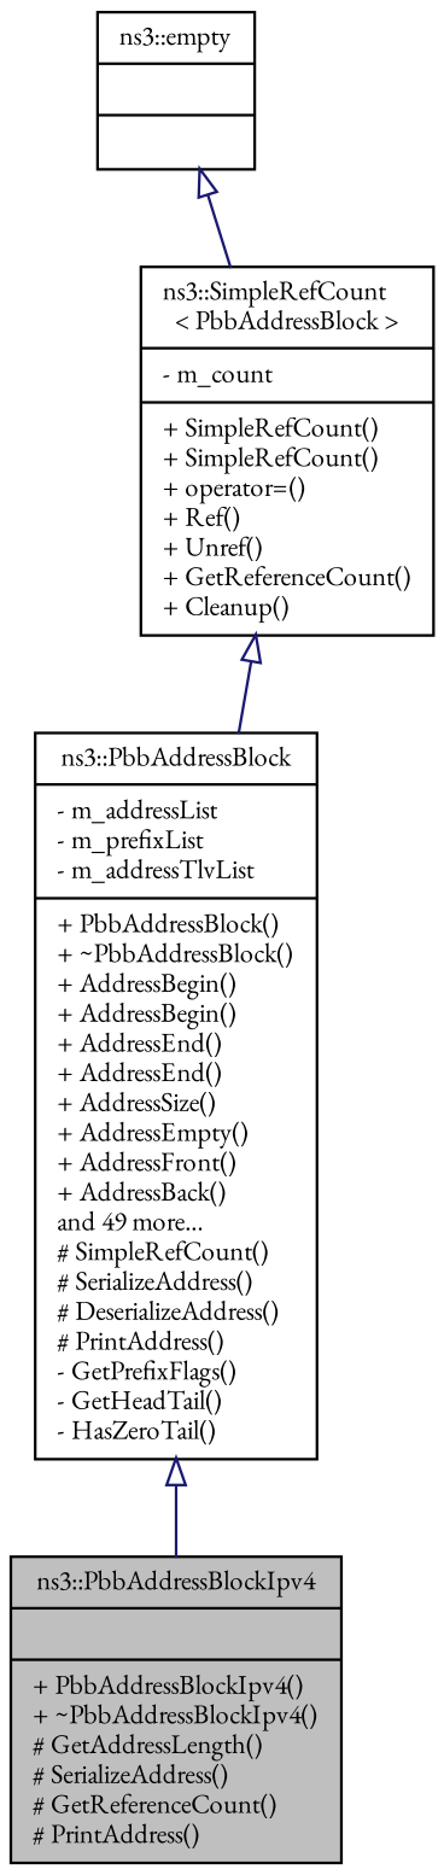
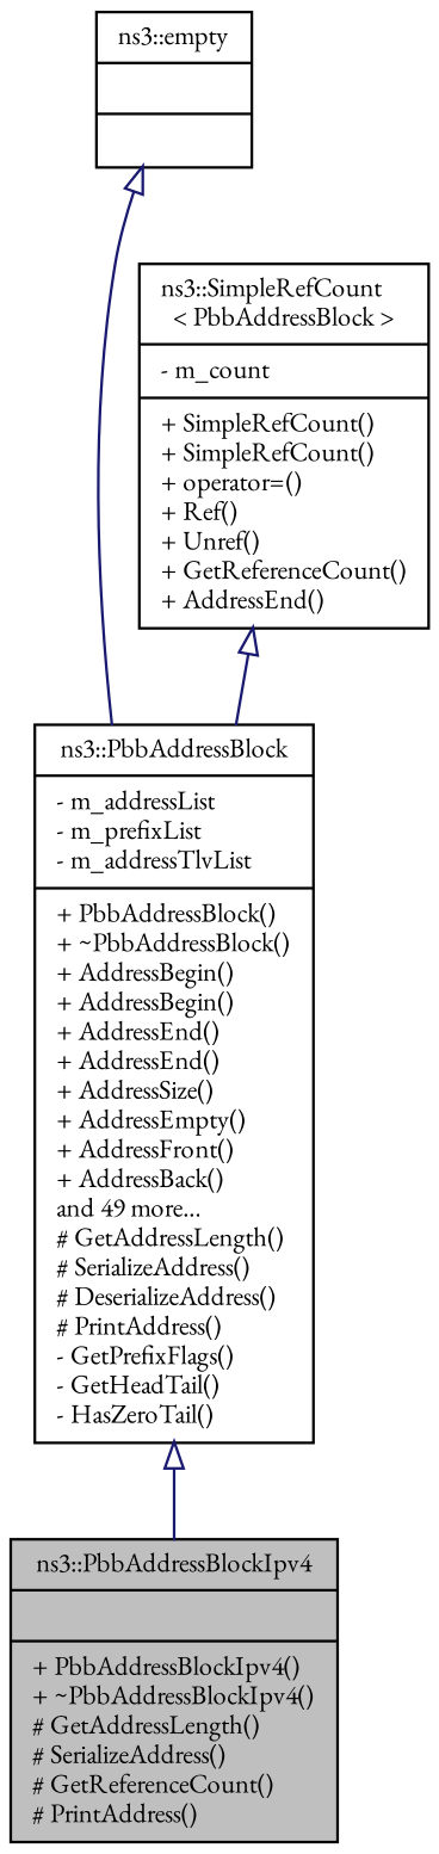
  digraph {
    fontname="EB Garamond"
    node [color=black fillcolor=white fontname="EB Garamond" fontsize=10 shape=record style=filled]
    edge [arrowtail=onormal color=midnightblue dir=back fontname="EB Garamond" fontsize=10 labelfontname=Helvetica labelfontsize=10 style=solid]
    n1 [fillcolor=grey75 fontcolor=black height=0.2 label="{ns3::PbbAddressBlockIpv4\n||+ PbbAddressBlockIpv4()\l+ ~PbbAddressBlockIpv4()\l# GetAddressLength()\l# SerializeAddress()\l# GetReferenceCount()\l# PrintAddress()\l}" width=0.4]
-   n2 [height=0.2 label="{ns3::PbbAddressBlock\n|- m_addressList\l- m_prefixList\l- m_addressTlvList\l|+ PbbAddressBlock()\l+ ~PbbAddressBlock()\l+ AddressBegin()\l+ AddressBegin()\l+ AddressEnd()\l+ AddressEnd()\l+ AddressSize()\l+ AddressEmpty()\l+ AddressFront()\l+ AddressBack()\land 49 more...\l# SimpleRefCount()\l# SerializeAddress()\l# DeserializeAddress()\l# PrintAddress()\l- GetPrefixFlags()\l- GetHeadTail()\l- HasZeroTail()\l}" width=0.4]
-   n3 [height=0.2 label="{ns3::SimpleRefCount\l\< PbbAddressBlock \>\n|- m_count\l|+ SimpleRefCount()\l+ SimpleRefCount()\l+ operator=()\l+ Ref()\l+ Unref()\l+ GetReferenceCount()\l+ Cleanup()\l}" width=0.4]
+   n2 [height=0.2 label="{ns3::PbbAddressBlock\n|- m_addressList\l- m_prefixList\l- m_addressTlvList\l|+ PbbAddressBlock()\l+ ~PbbAddressBlock()\l+ AddressBegin()\l+ AddressBegin()\l+ AddressEnd()\l+ AddressEnd()\l+ AddressSize()\l+ AddressEmpty()\l+ AddressFront()\l+ AddressBack()\land 49 more...\l# GetAddressLength()\l# SerializeAddress()\l# DeserializeAddress()\l# PrintAddress()\l- GetPrefixFlags()\l- GetHeadTail()\l- HasZeroTail()\l}" width=0.4]
+   n3 [height=0.2 label="{ns3::SimpleRefCount\l\< PbbAddressBlock \>\n|- m_count\l|+ SimpleRefCount()\l+ SimpleRefCount()\l+ operator=()\l+ Ref()\l+ Unref()\l+ GetReferenceCount()\l+ AddressEnd()\l}" width=0.4]
    n4 [height=0.2 label="{ns3::empty\n||}" width=0.4]
    n2 -> n1
    n3 -> n2
-   n4 -> n3
+   n4 -> n2
  }
